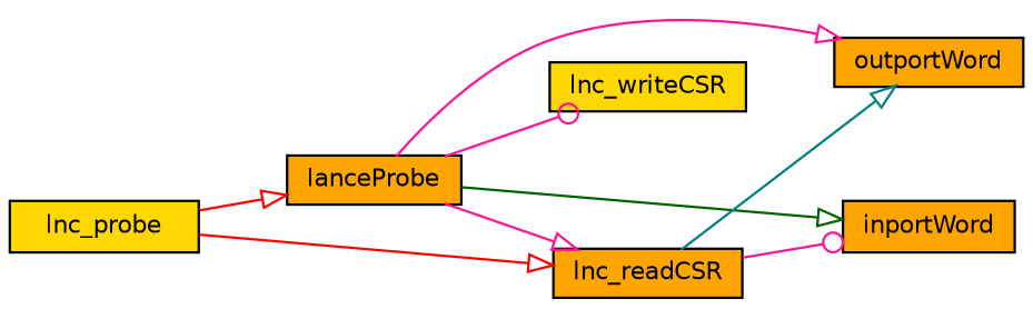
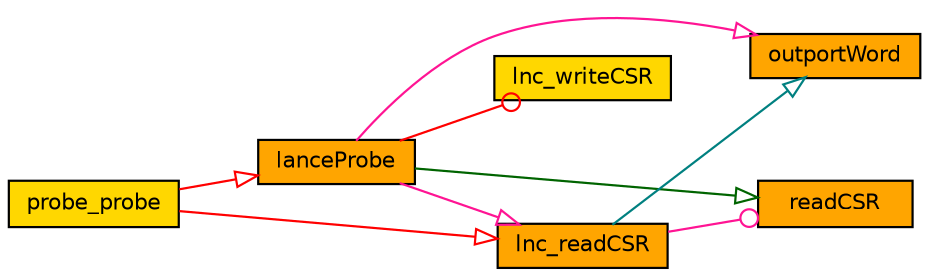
  digraph {
    rankdir=LR
    node [color=black fillcolor=orange fontname=Helvetica fontsize=10 shape=record style=filled]
    edge [arrowhead=onormal color=deeppink fontname=Helvetica fontsize=10 labelfontname=Helvetica labelfontsize=10 style=solid]
-   n1 [fillcolor=gold fontcolor=black height=0.2 label=lnc_probe width=0.4]
+   n1 [fillcolor=gold fontcolor=black height=0.2 label=probe_probe width=0.4]
    n2 [height=0.2 label=lanceProbe width=0.4]
    n3 [height=0.2 label=lnc_readCSR width=0.4]
-   n4 [height=0.2 label=inportWord width=0.4]
+   n4 [height=0.2 label=readCSR width=0.4]
    n5 [fillcolor=gold height=0.2 label=lnc_writeCSR width=0.4]
    n6 [height=0.2 label=outportWord width=0.4]
    n1 -> n2 [color=red]
    n1 -> n3 [color=red]
    n2 -> n3
    n2 -> n4 [color=darkgreen]
-   n2 -> n5 [arrowhead=odot]
+   n2 -> n5 [arrowhead=odot color=red]
    n2 -> n6
    n3 -> n4 [arrowhead=odot]
    n3 -> n6 [color=teal]
  }
